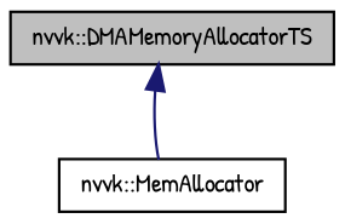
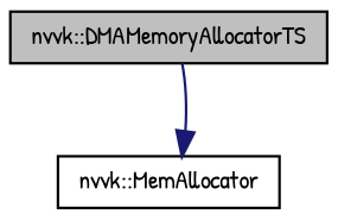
  digraph {
    fontname="Patrick Hand"
    node [color=black fontname="Patrick Hand" fontsize=10 shape=record style=filled]
    n1 [fillcolor=grey75 fontcolor=black height=0.2 label="nvvk::DMAMemoryAllocatorTS" width=0.4]
    n2 [fillcolor=white height=0.2 label="nvvk::MemAllocator" width=0.4]
-   n1 -> n2 [color=midnightblue dir=back fontname="Patrick Hand" fontsize=10 labelfontname=Helvetica labelfontsize=10 style=solid]
+   n2 -> n1 [color=midnightblue dir=back fontname="Patrick Hand" fontsize=10 labelfontname=Helvetica labelfontsize=10 style=solid]
  }
